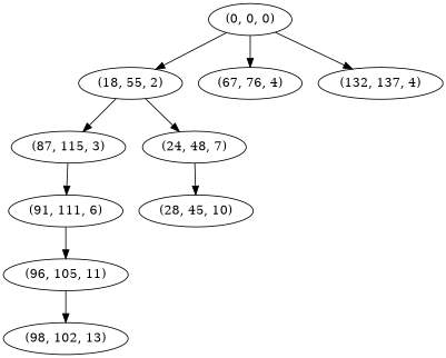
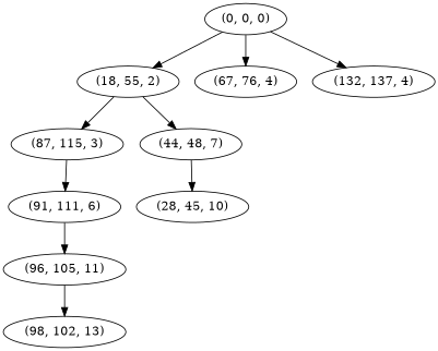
  digraph {
    "(0, 0, 0)"
    "(18, 55, 2)"
    n3 [label="(67, 76, 4)"]
    "(132, 137, 4)"
    "(87, 115, 3)"
-   "(24, 48, 7)"
+   "(24, 48, 7)" [label="(44, 48, 7)"]
    "(91, 111, 6)"
    "(28, 45, 10)"
    "(96, 105, 11)"
    "(98, 102, 13)"
    "(0, 0, 0)" -> "(18, 55, 2)"
    "(0, 0, 0)" -> n3
    "(0, 0, 0)" -> "(132, 137, 4)"
    "(18, 55, 2)" -> "(87, 115, 3)"
    "(18, 55, 2)" -> "(24, 48, 7)"
    "(87, 115, 3)" -> "(91, 111, 6)"
    "(24, 48, 7)" -> "(28, 45, 10)"
    "(91, 111, 6)" -> "(96, 105, 11)"
    "(96, 105, 11)" -> "(98, 102, 13)"
  }
